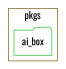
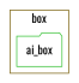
  digraph {
    fontname=Oswald
    ai_box [color="#3ac239" shape=folder fontname=Oswald]
    subgraph cluster_1 {
      color="#7c6413"
-     label=pkgs
+     label=box
      ai_box
    }
  }
